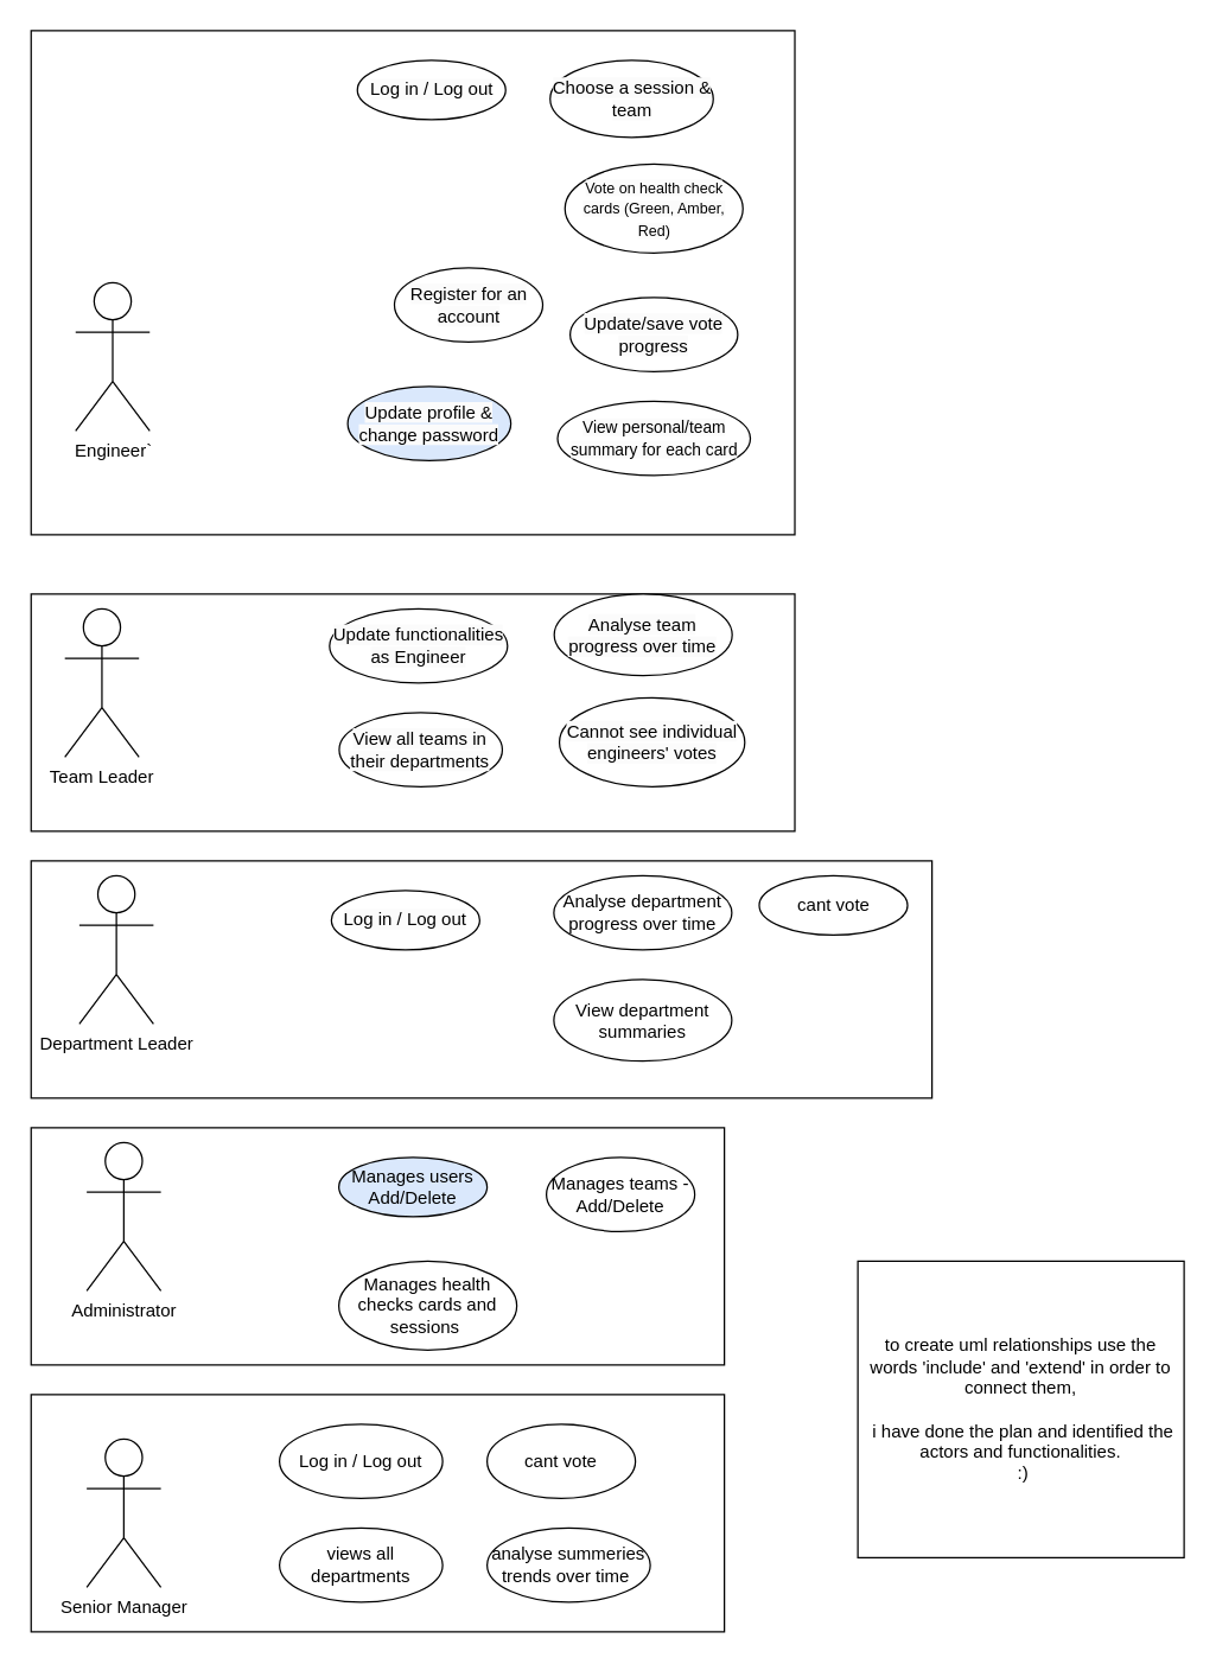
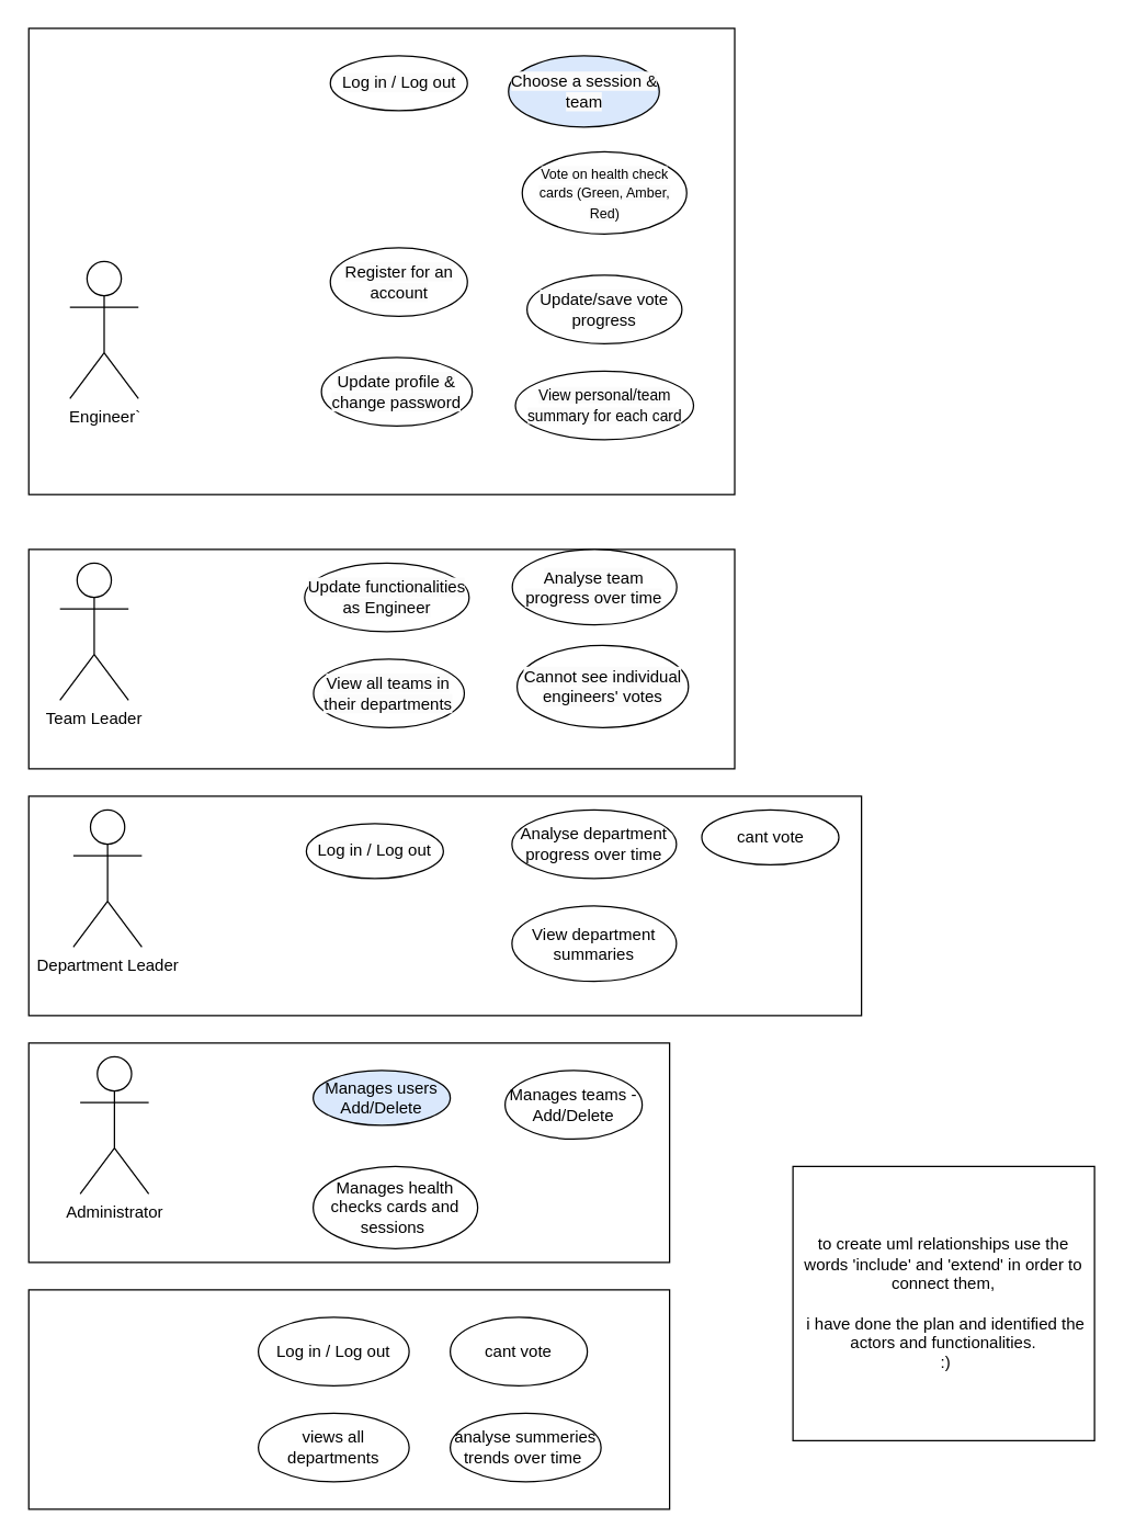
  <mxCell id="0" />
  <mxCell id="1" parent="0" />
  <mxCell id="2" value="" style="rounded=0;whiteSpace=wrap;html=1;" parent="1" vertex="1"><mxGeometry x="20.5" y="940" width="467.5" height="160" as="geometry" /></mxCell>
  <mxCell id="3" value="" style="rounded=0;whiteSpace=wrap;html=1;" parent="1" vertex="1"><mxGeometry x="20.5" y="760" width="467.5" height="160" as="geometry" /></mxCell>
  <mxCell id="4" value="" style="rounded=0;whiteSpace=wrap;html=1;" parent="1" vertex="1"><mxGeometry x="20.5" y="580" width="607.5" height="160" as="geometry" /></mxCell>
  <mxCell id="5" value="" style="rounded=0;whiteSpace=wrap;html=1;" parent="1" vertex="1"><mxGeometry x="20.5" y="400" width="515" height="160" as="geometry" /></mxCell>
  <mxCell id="6" value="" style="rounded=0;whiteSpace=wrap;html=1;" parent="1" vertex="1"><mxGeometry x="20.5" y="20" width="515" height="340" as="geometry" /></mxCell>
  <mxCell id="7" value="Team Leader" style="shape=umlActor;verticalLabelPosition=bottom;verticalAlign=top;html=1;outlineConnect=0;" parent="1" vertex="1"><mxGeometry x="43.25" y="410" width="50" height="100" as="geometry" /></mxCell>
  <mxCell id="8" value="Engineer`" style="shape=umlActor;verticalLabelPosition=bottom;verticalAlign=top;html=1;outlineConnect=0;" parent="1" vertex="1"><mxGeometry x="50.5" y="190" width="50" height="100" as="geometry" /></mxCell>
  <mxCell id="9" value="Department Leader" style="shape=umlActor;verticalLabelPosition=bottom;verticalAlign=top;html=1;outlineConnect=0;" parent="1" vertex="1"><mxGeometry x="53" y="590" width="50" height="100" as="geometry" /></mxCell>
  <mxCell id="10" value="Administrator" style="shape=umlActor;verticalLabelPosition=bottom;verticalAlign=top;html=1;outlineConnect=0;" parent="1" vertex="1"><mxGeometry x="58" y="770" width="50" height="100" as="geometry" /></mxCell>
- <mxCell id="11" value="&lt;br&gt;&lt;span style=&quot;color: rgb(0, 0, 0); font-family: Helvetica; font-size: 12px; font-style: normal; font-variant-ligatures: normal; font-variant-caps: normal; font-weight: 400; letter-spacing: normal; orphans: 2; text-align: left; text-indent: 0px; text-transform: none; widows: 2; word-spacing: 0px; -webkit-text-stroke-width: 0px; white-space: normal; background-color: rgb(251, 251, 251); text-decoration-thickness: initial; text-decoration-style: initial; text-decoration-color: initial; float: none; display: inline !important;&quot;&gt;Register for an account&lt;/span&gt;&lt;div&gt;&lt;br/&gt;&lt;/div&gt;" style="ellipse;whiteSpace=wrap;html=1;" parent="1" vertex="1"><mxGeometry x="265.5" y="180" width="100" height="50" as="geometry" /></mxCell>
+ <mxCell id="11" value="&lt;br&gt;&lt;span style=&quot;color: rgb(0, 0, 0); font-family: Helvetica; font-size: 12px; font-style: normal; font-variant-ligatures: normal; font-variant-caps: normal; font-weight: 400; letter-spacing: normal; orphans: 2; text-align: left; text-indent: 0px; text-transform: none; widows: 2; word-spacing: 0px; -webkit-text-stroke-width: 0px; white-space: normal; background-color: rgb(251, 251, 251); text-decoration-thickness: initial; text-decoration-style: initial; text-decoration-color: initial; float: none; display: inline !important;&quot;&gt;Register for an account&lt;/span&gt;&lt;div&gt;&lt;br/&gt;&lt;/div&gt;" style="ellipse;whiteSpace=wrap;html=1;" parent="1" vertex="1"><mxGeometry x="240.5" y="180" width="100" height="50" as="geometry" /></mxCell>
  <mxCell id="12" value="&lt;span style=&quot;color: rgb(0, 0, 0); font-family: Helvetica; font-size: 12px; font-style: normal; font-variant-ligatures: normal; font-variant-caps: normal; font-weight: 400; letter-spacing: normal; orphans: 2; text-align: left; text-indent: 0px; text-transform: none; widows: 2; word-spacing: 0px; -webkit-text-stroke-width: 0px; white-space: normal; background-color: rgb(251, 251, 251); text-decoration-thickness: initial; text-decoration-style: initial; text-decoration-color: initial; float: none; display: inline !important;&quot;&gt;Log in / Log out&lt;/span&gt;" style="ellipse;whiteSpace=wrap;html=1;" parent="1" vertex="1"><mxGeometry x="240.5" y="40" width="100" height="40" as="geometry" /></mxCell>
- <mxCell id="13" value="&lt;span style=&quot;color: rgb(0, 0, 0); font-family: Helvetica; font-size: 12px; font-style: normal; font-variant-ligatures: normal; font-variant-caps: normal; font-weight: 400; letter-spacing: normal; orphans: 2; text-align: left; text-indent: 0px; text-transform: none; widows: 2; word-spacing: 0px; -webkit-text-stroke-width: 0px; white-space: normal; background-color: rgb(251, 251, 251); text-decoration-thickness: initial; text-decoration-style: initial; text-decoration-color: initial; float: none; display: inline !important;&quot;&gt;Update profile &amp;amp; change password&lt;/span&gt;" style="ellipse;whiteSpace=wrap;html=1;fillColor=#dae8fc;" parent="1" vertex="1"><mxGeometry x="234" y="260" width="110" height="50" as="geometry" /></mxCell>
- <mxCell id="14" value="&lt;br&gt;&lt;span style=&quot;color: rgb(0, 0, 0); font-family: Helvetica; font-size: 12px; font-style: normal; font-variant-ligatures: normal; font-variant-caps: normal; font-weight: 400; letter-spacing: normal; orphans: 2; text-align: left; text-indent: 0px; text-transform: none; widows: 2; word-spacing: 0px; -webkit-text-stroke-width: 0px; white-space: normal; background-color: rgb(251, 251, 251); text-decoration-thickness: initial; text-decoration-style: initial; text-decoration-color: initial; float: none; display: inline !important;&quot;&gt;Choose a session &amp;amp; team&lt;/span&gt;&lt;div&gt;&lt;br/&gt;&lt;/div&gt;" style="ellipse;whiteSpace=wrap;html=1;" parent="1" vertex="1"><mxGeometry x="370.5" y="40" width="110" height="52" as="geometry" /></mxCell>
+ <mxCell id="13" value="&lt;span style=&quot;color: rgb(0, 0, 0); font-family: Helvetica; font-size: 12px; font-style: normal; font-variant-ligatures: normal; font-variant-caps: normal; font-weight: 400; letter-spacing: normal; orphans: 2; text-align: left; text-indent: 0px; text-transform: none; widows: 2; word-spacing: 0px; -webkit-text-stroke-width: 0px; white-space: normal; background-color: rgb(251, 251, 251); text-decoration-thickness: initial; text-decoration-style: initial; text-decoration-color: initial; float: none; display: inline !important;&quot;&gt;Update profile &amp;amp; change password&lt;/span&gt;" style="ellipse;whiteSpace=wrap;html=1;" parent="1" vertex="1"><mxGeometry x="234" y="260" width="110" height="50" as="geometry" /></mxCell>
+ <mxCell id="14" value="&lt;br&gt;&lt;span style=&quot;color: rgb(0, 0, 0); font-family: Helvetica; font-size: 12px; font-style: normal; font-variant-ligatures: normal; font-variant-caps: normal; font-weight: 400; letter-spacing: normal; orphans: 2; text-align: left; text-indent: 0px; text-transform: none; widows: 2; word-spacing: 0px; -webkit-text-stroke-width: 0px; white-space: normal; background-color: rgb(251, 251, 251); text-decoration-thickness: initial; text-decoration-style: initial; text-decoration-color: initial; float: none; display: inline !important;&quot;&gt;Choose a session &amp;amp; team&lt;/span&gt;&lt;div&gt;&lt;br/&gt;&lt;/div&gt;" style="ellipse;whiteSpace=wrap;html=1;fillColor=#dae8fc;" parent="1" vertex="1"><mxGeometry x="370.5" y="40" width="110" height="52" as="geometry" /></mxCell>
  <mxCell id="15" value="&lt;font style=&quot;font-size: 10px;&quot;&gt;&lt;br&gt;&lt;span style=&quot;color: rgb(0, 0, 0); font-family: Helvetica; font-style: normal; font-variant-ligatures: normal; font-variant-caps: normal; font-weight: 400; letter-spacing: normal; orphans: 2; text-align: left; text-indent: 0px; text-transform: none; widows: 2; word-spacing: 0px; -webkit-text-stroke-width: 0px; white-space: normal; background-color: rgb(251, 251, 251); text-decoration-thickness: initial; text-decoration-style: initial; text-decoration-color: initial; float: none; display: inline !important;&quot;&gt;Vote on health check cards (Green, Amber, Red)&lt;/span&gt;&lt;br style=&quot;forced-color-adjust: none; color: rgb(0, 0, 0); font-family: Helvetica; font-style: normal; font-variant-ligatures: normal; font-variant-caps: normal; font-weight: 400; letter-spacing: normal; orphans: 2; text-align: left; text-indent: 0px; text-transform: none; widows: 2; word-spacing: 0px; -webkit-text-stroke-width: 0px; white-space: normal; background-color: rgb(251, 251, 251); text-decoration-thickness: initial; text-decoration-style: initial; text-decoration-color: initial;&quot;&gt;&lt;br&gt;&lt;/font&gt;" style="ellipse;whiteSpace=wrap;html=1;" parent="1" vertex="1"><mxGeometry x="380.5" y="110" width="120" height="60" as="geometry" /></mxCell>
  <mxCell id="16" value="&lt;span style=&quot;color: rgb(0, 0, 0); font-family: Helvetica; font-size: 12px; font-style: normal; font-variant-ligatures: normal; font-variant-caps: normal; font-weight: 400; letter-spacing: normal; orphans: 2; text-align: left; text-indent: 0px; text-transform: none; widows: 2; word-spacing: 0px; -webkit-text-stroke-width: 0px; white-space: normal; background-color: rgb(251, 251, 251); text-decoration-thickness: initial; text-decoration-style: initial; text-decoration-color: initial; float: none; display: inline !important;&quot;&gt;Update/save vote progress&lt;/span&gt;" style="ellipse;whiteSpace=wrap;html=1;" parent="1" vertex="1"><mxGeometry x="384" y="200" width="113" height="50" as="geometry" /></mxCell>
  <mxCell id="17" value="&lt;font style=&quot;font-size: 11px;&quot;&gt;&lt;br&gt;&lt;span style=&quot;color: rgb(0, 0, 0); font-family: Helvetica; font-style: normal; font-variant-ligatures: normal; font-variant-caps: normal; font-weight: 400; letter-spacing: normal; orphans: 2; text-align: left; text-indent: 0px; text-transform: none; widows: 2; word-spacing: 0px; -webkit-text-stroke-width: 0px; white-space: normal; background-color: rgb(251, 251, 251); text-decoration-thickness: initial; text-decoration-style: initial; text-decoration-color: initial; float: none; display: inline !important;&quot;&gt;View personal/team summary for each card&lt;/span&gt;&lt;br style=&quot;forced-color-adjust: none; color: rgb(0, 0, 0); font-family: Helvetica; font-style: normal; font-variant-ligatures: normal; font-variant-caps: normal; font-weight: 400; letter-spacing: normal; orphans: 2; text-align: left; text-indent: 0px; text-transform: none; widows: 2; word-spacing: 0px; -webkit-text-stroke-width: 0px; white-space: normal; background-color: rgb(251, 251, 251); text-decoration-thickness: initial; text-decoration-style: initial; text-decoration-color: initial;&quot;&gt;&lt;br&gt;&lt;/font&gt;" style="ellipse;whiteSpace=wrap;html=1;" parent="1" vertex="1"><mxGeometry x="375.5" y="270" width="130" height="50" as="geometry" /></mxCell>
  <mxCell id="18" value="&lt;br&gt;&lt;span style=&quot;color: rgb(0, 0, 0); font-family: Helvetica; font-size: 12px; font-style: normal; font-variant-ligatures: normal; font-variant-caps: normal; font-weight: 400; letter-spacing: normal; orphans: 2; text-align: left; text-indent: 0px; text-transform: none; widows: 2; word-spacing: 0px; -webkit-text-stroke-width: 0px; white-space: normal; background-color: rgb(251, 251, 251); text-decoration-thickness: initial; text-decoration-style: initial; text-decoration-color: initial; float: none; display: inline !important;&quot;&gt;Update functionalities as Engineer&lt;/span&gt;&lt;div&gt;&lt;br/&gt;&lt;/div&gt;" style="ellipse;whiteSpace=wrap;html=1;" parent="1" vertex="1"><mxGeometry x="221.75" y="410" width="120" height="50" as="geometry" /></mxCell>
  <mxCell id="19" value="&lt;span style=&quot;color: rgb(0, 0, 0); font-family: Helvetica; font-size: 12px; font-style: normal; font-variant-ligatures: normal; font-variant-caps: normal; font-weight: 400; letter-spacing: normal; orphans: 2; text-align: left; text-indent: 0px; text-transform: none; widows: 2; word-spacing: 0px; -webkit-text-stroke-width: 0px; white-space: normal; background-color: rgb(251, 251, 251); text-decoration-thickness: initial; text-decoration-style: initial; text-decoration-color: initial; float: none; display: inline !important;&quot;&gt;View all teams in their departments&lt;/span&gt;" style="ellipse;whiteSpace=wrap;html=1;" parent="1" vertex="1"><mxGeometry x="228.25" y="480" width="110" height="50" as="geometry" /></mxCell>
  <mxCell id="20" value="&lt;span style=&quot;color: rgb(0, 0, 0); font-family: Helvetica; font-size: 12px; font-style: normal; font-variant-ligatures: normal; font-variant-caps: normal; font-weight: 400; letter-spacing: normal; orphans: 2; text-align: left; text-indent: 0px; text-transform: none; widows: 2; word-spacing: 0px; -webkit-text-stroke-width: 0px; white-space: normal; background-color: rgb(251, 251, 251); text-decoration-thickness: initial; text-decoration-style: initial; text-decoration-color: initial; float: none; display: inline !important;&quot;&gt;Analyse team progress over time&lt;/span&gt;" style="ellipse;whiteSpace=wrap;html=1;" parent="1" vertex="1"><mxGeometry x="373.25" y="400" width="120" height="55" as="geometry" /></mxCell>
  <mxCell id="21" value="&lt;span style=&quot;color: rgb(0, 0, 0); font-family: Helvetica; font-size: 12px; font-style: normal; font-variant-ligatures: normal; font-variant-caps: normal; font-weight: 400; letter-spacing: normal; orphans: 2; text-align: left; text-indent: 0px; text-transform: none; widows: 2; word-spacing: 0px; -webkit-text-stroke-width: 0px; white-space: normal; background-color: rgb(251, 251, 251); text-decoration-thickness: initial; text-decoration-style: initial; text-decoration-color: initial; float: none; display: inline !important;&quot;&gt;Cannot see individual engineers' votes&lt;/span&gt;" style="ellipse;whiteSpace=wrap;html=1;" parent="1" vertex="1"><mxGeometry x="376.75" y="470" width="125" height="60" as="geometry" /></mxCell>
  <mxCell id="22" value="&lt;br&gt;&lt;span style=&quot;color: rgb(0, 0, 0); font-family: Helvetica; font-size: 12px; font-style: normal; font-variant-ligatures: normal; font-variant-caps: normal; font-weight: 400; letter-spacing: normal; orphans: 2; text-align: left; text-indent: 0px; text-transform: none; widows: 2; word-spacing: 0px; -webkit-text-stroke-width: 0px; white-space: normal; background-color: rgb(251, 251, 251); text-decoration-thickness: initial; text-decoration-style: initial; text-decoration-color: initial; float: none; display: inline !important;&quot;&gt;Log in / Log out&lt;/span&gt;&lt;div&gt;&lt;br/&gt;&lt;/div&gt;" style="ellipse;whiteSpace=wrap;html=1;" parent="1" vertex="1"><mxGeometry x="223" y="600" width="100" height="40" as="geometry" /></mxCell>
  <mxCell id="23" value="Analyse department progress over time" style="ellipse;whiteSpace=wrap;html=1;" parent="1" vertex="1"><mxGeometry x="373" y="590" width="120" height="50" as="geometry" /></mxCell>
  <mxCell id="24" value="View department summaries" style="ellipse;whiteSpace=wrap;html=1;" parent="1" vertex="1"><mxGeometry x="373" y="660" width="120" height="55" as="geometry" /></mxCell>
  <mxCell id="25" value="Manages users&lt;div&gt;Add/Delete&lt;/div&gt;" style="ellipse;whiteSpace=wrap;html=1;fillColor=#dae8fc;" parent="1" vertex="1"><mxGeometry x="228" y="780" width="100" height="40" as="geometry" /></mxCell>
  <mxCell id="26" value="Manages teams - Add/Delete" style="ellipse;whiteSpace=wrap;html=1;" parent="1" vertex="1"><mxGeometry x="368" y="780" width="100" height="50" as="geometry" /></mxCell>
  <mxCell id="27" value="Manages health checks cards and sessions&amp;nbsp;" style="ellipse;whiteSpace=wrap;html=1;" parent="1" vertex="1"><mxGeometry x="228" y="850" width="120" height="60" as="geometry" /></mxCell>
- <mxCell id="28" value="Senior Manager" style="shape=umlActor;verticalLabelPosition=bottom;verticalAlign=top;html=1;outlineConnect=0;" parent="1" vertex="1"><mxGeometry x="58" y="970" width="50" height="100" as="geometry" /></mxCell>
  <mxCell id="29" value="cant vote" style="ellipse;whiteSpace=wrap;html=1;" parent="1" vertex="1"><mxGeometry x="328" y="960" width="100" height="50" as="geometry" /></mxCell>
  <mxCell id="30" value="Log in / Log out" style="ellipse;whiteSpace=wrap;html=1;" parent="1" vertex="1"><mxGeometry x="188" y="960" width="110" height="50" as="geometry" /></mxCell>
  <mxCell id="31" value="cant vote" style="ellipse;whiteSpace=wrap;html=1;" parent="1" vertex="1"><mxGeometry x="511.5" y="590" width="100" height="40" as="geometry" /></mxCell>
  <mxCell id="32" value="views all departments" style="ellipse;whiteSpace=wrap;html=1;" parent="1" vertex="1"><mxGeometry x="188" y="1030" width="110" height="50" as="geometry" /></mxCell>
  <mxCell id="33" value="analyse summeries trends over time&amp;nbsp;" style="ellipse;whiteSpace=wrap;html=1;" parent="1" vertex="1"><mxGeometry x="328" y="1030" width="110" height="50" as="geometry" /></mxCell>
  <mxCell id="34" value="to create uml relationships use the words 'include' and 'extend' in order to connect them,&lt;div&gt;&lt;br&gt;&lt;/div&gt;&lt;div&gt;&amp;nbsp;i have done the plan and identified the actors and functionalities.&lt;/div&gt;&lt;div&gt;&amp;nbsp;:)&lt;/div&gt;" style="rounded=0;whiteSpace=wrap;html=1;" parent="1" vertex="1"><mxGeometry x="578" y="850" width="220" height="200" as="geometry" /></mxCell>
